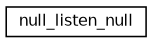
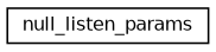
  digraph {
    rankdir=TB
-   n1 [color=black fillcolor=white fontname=Helvetica fontsize=10 height=0.2 label=null_listen_null shape=record style=filled width=0.4]
+   n1 [color=black fillcolor=white fontname=Helvetica fontsize=10 height=0.2 label=null_listen_params shape=record style=filled width=0.4]
  }
